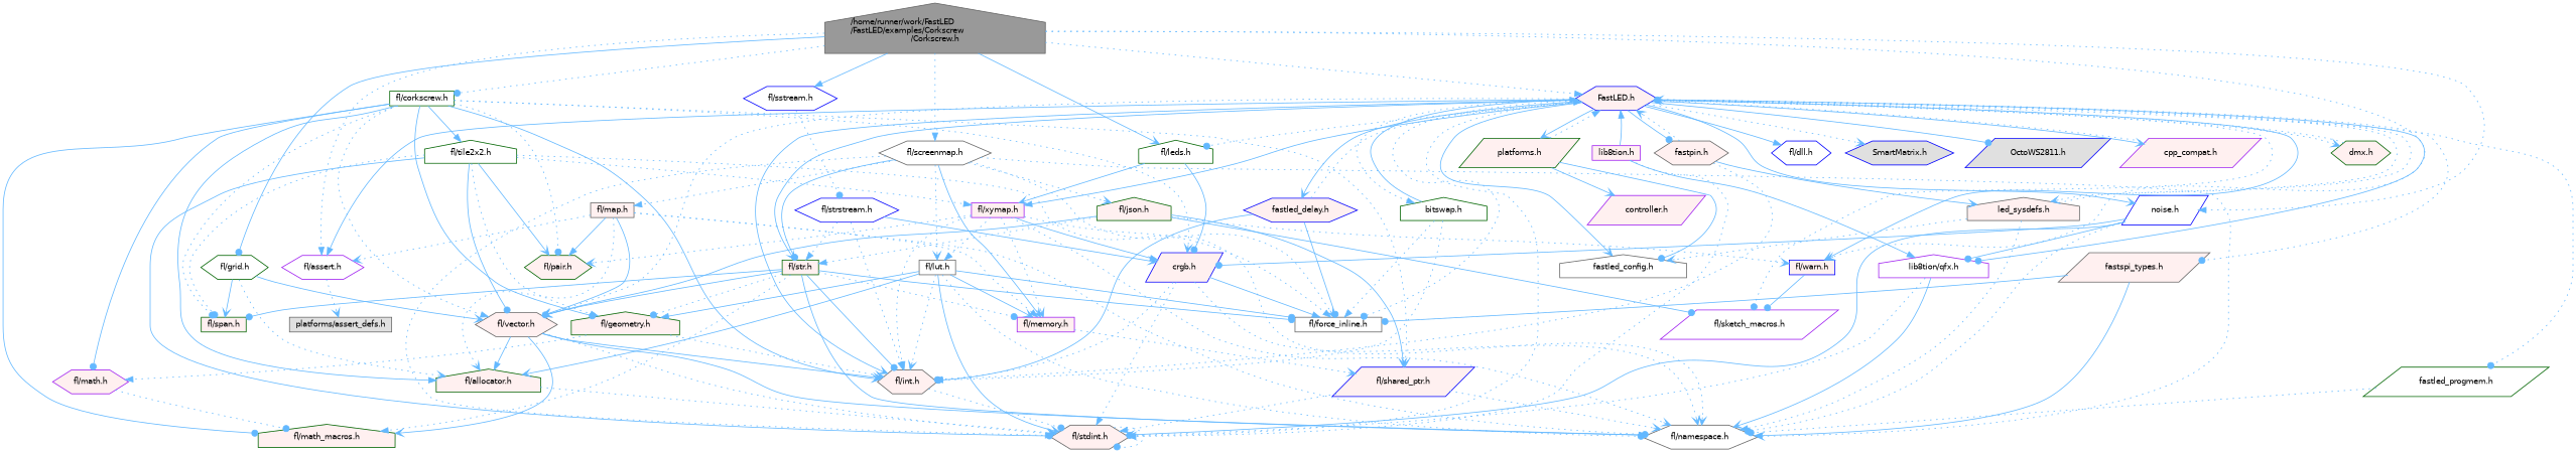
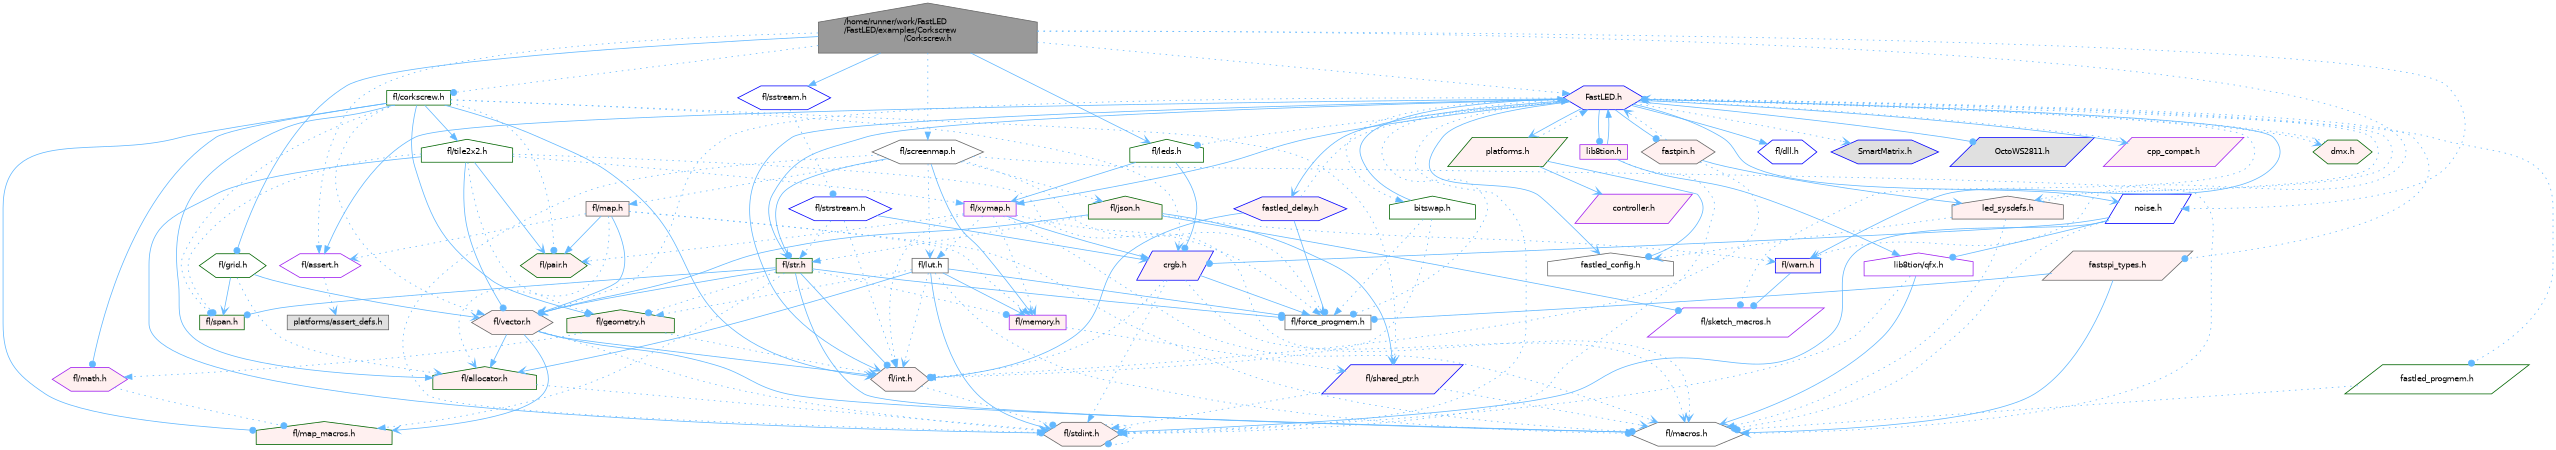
  digraph {
    node [color=darkgreen fillcolor="#FFF0F0" fontname=Helvetica fontsize=10 shape=hexagon style=filled]
    edge [arrowhead=vee color=steelblue1 fontname=Helvetica fontsize=10 labelfontname=Helvetica labelfontsize=10 style=dotted]
    n1 [color=gray40 fillcolor=grey60 fontcolor=black height=0.2 label="/home/runner/work/FastLED\l/FastLED/examples/Corkscrew\l/Corkscrew.h" shape=house width=0.4]
    n2 [color=purple fillcolor=white height=0.2 label="fl/assert.h" width=0.4]
    n3 [fillcolor=white height=0.2 label="fl/corkscrew.h" shape=box width=0.4]
    n4 [fillcolor=white height=0.2 label="fl/grid.h" width=0.4]
    n5 [fillcolor=white height=0.2 label="fl/leds.h" shape=house width=0.4]
    n6 [color=gray40 fillcolor=white height=0.2 label="fl/screenmap.h" width=0.4]
    n7 [color=blue height=0.2 label="fl/warn.h" shape=box width=0.4]
    n8 [color=blue fillcolor=white height=0.2 label="fl/sstream.h" width=0.4]
    n9 [color=blue fillcolor=white height=0.2 label="noise.h" shape=parallelogram width=0.4]
    n10 [color=blue height=0.2 label="FastLED.h" width=0.4]
    n11 [color=gray40 fillcolor="#E0E0E0" height=0.2 label="platforms/assert_defs.h" shape=box width=0.4]
    n12 [height=0.2 label="fl/allocator.h" shape=house width=0.4]
    n13 [height=0.2 label="fl/geometry.h" shape=house width=0.4]
    n14 [color=gray40 height=0.2 label="fl/int.h" width=0.4]
    n15 [color=purple height=0.2 label="fl/math.h" width=0.4]
-   n16 [height=0.2 label="fl/math_macros.h" shape=house width=0.4]
+   n16 [height=0.2 label="fl/map_macros.h" shape=house width=0.4]
    n17 [height=0.2 label="fl/pair.h" width=0.4]
    n18 [fillcolor=white height=0.2 label="fl/tile2x2.h" shape=house width=0.4]
    n19 [height=0.2 label="fl/span.h" shape=box width=0.4]
    n20 [color=blue height=0.2 label="crgb.h" shape=parallelogram width=0.4]
    n21 [color=blue height=0.2 label="fl/shared_ptr.h" shape=parallelogram width=0.4]
    n22 [color=gray40 height=0.2 label="fl/vector.h" width=0.4]
    n23 [color=purple height=0.2 label="fl/xymap.h" shape=box width=0.4]
    n24 [color=gray40 height=0.2 label="fl/stdint.h" width=0.4]
-   n25 [color=gray40 fillcolor=white height=0.2 label="fl/namespace.h" width=0.4]
-   n26 [color=gray40 fillcolor=white height=0.2 label="fl/force_inline.h" shape=box width=0.4]
+   n25 [color=gray40 fillcolor=white height=0.2 label="fl/macros.h" width=0.4]
+   n26 [color=gray40 fillcolor=white height=0.2 label="fl/force_progmem.h" shape=box width=0.4]
    n27 [color=gray40 fillcolor=white height=0.2 label="fl/lut.h" shape=box width=0.4]
    n28 [color=purple height=0.2 label="fl/memory.h" shape=box width=0.4]
    n29 [color=gray40 height=0.2 label="fl/map.h" shape=box width=0.4]
    n30 [height=0.2 label="fl/str.h" shape=box width=0.4]
    n31 [height=0.2 label="fl/json.h" shape=house width=0.4]
    n32 [color=purple fillcolor=white height=0.2 label="fl/sketch_macros.h" shape=parallelogram width=0.4]
    n33 [color=blue fillcolor=white height=0.2 label="fl/strstream.h" width=0.4]
    n34 [color=purple fillcolor=white height=0.2 label="lib8tion/qfx.h" shape=house width=0.4]
    n35 [color=blue fillcolor=white height=0.2 label="fl/dll.h" width=0.4]
    n36 [color=blue fillcolor="#E0E0E0" height=0.2 label="SmartMatrix.h" width=0.4]
    n37 [color=blue fillcolor="#E0E0E0" height=0.2 label="OctoWS2811.h" shape=parallelogram width=0.4]
    n38 [color=purple height=0.2 label="cpp_compat.h" shape=parallelogram width=0.4]
    n39 [color=gray40 fillcolor=white height=0.2 label="fastled_config.h" shape=house width=0.4]
    n40 [color=gray40 height=0.2 label="led_sysdefs.h" shape=house width=0.4]
    n41 [color=blue height=0.2 label="fastled_delay.h" width=0.4]
    n42 [fillcolor=white height=0.2 label="bitswap.h" shape=house width=0.4]
    n43 [color=gray40 height=0.2 label="fastpin.h" width=0.4]
    n44 [color=gray40 height=0.2 label="fastspi_types.h" shape=parallelogram width=0.4]
    n45 [height=0.2 label="dmx.h" width=0.4]
    n46 [height=0.2 label="platforms.h" shape=parallelogram width=0.4]
    n47 [fillcolor=white height=0.2 label="fastled_progmem.h" shape=parallelogram width=0.4]
    n48 [color=purple height=0.2 label="lib8tion.h" shape=box width=0.4]
    n49 [color=purple height=0.2 label="controller.h" shape=parallelogram width=0.4]
    n1 -> n2 [arrowhead=normal]
    n1 -> n3 [arrowhead=dot]
    n1 -> n4 [arrowhead=dot style=solid]
    n1 -> n5 [style=solid]
    n1 -> n6 [arrowhead=normal]
    n1 -> n7
    n1 -> n8 [arrowhead=normal style=solid]
    n1 -> n9 [arrowhead=normal]
    n1 -> n10 [arrowhead=normal]
    n2 -> n11
    n3 -> n12 [arrowhead=normal style=solid]
    n3 -> n13 [arrowhead=dot style=solid]
    n3 -> n14 [style=solid]
    n3 -> n15 [arrowhead=dot style=solid]
    n3 -> n16 [arrowhead=dot style=solid]
    n3 -> n17 [arrowhead=dot]
    n3 -> n18 [arrowhead=normal style=solid]
    n3 -> n19 [arrowhead=dot]
    n3 -> n20
    n3 -> n21
    n3 -> n22 [arrowhead=normal]
    n4 -> n12
    n4 -> n19 [style=solid]
    n4 -> n22 [style=solid]
    n5 -> n20 [arrowhead=dot style=solid]
    n5 -> n23 [style=solid]
    n6 -> n24 [arrowhead=normal]
    n6 -> n25
    n6 -> n26
    n6 -> n27
    n6 -> n28 [style=solid]
    n6 -> n29 [arrowhead=normal]
    n6 -> n30 [arrowhead=dot style=solid]
    n6 -> n31
    n7 -> n32 [arrowhead=dot style=solid]
    n8 -> n33 [arrowhead=dot]
    n9 -> n20 [arrowhead=dot style=solid]
    n9 -> n24 [style=solid]
    n9 -> n25 [arrowhead=dot]
    n9 -> n34 [arrowhead=dot style=solid]
    n10 -> n2 [arrowhead=normal style=solid]
    n10 -> n5 [arrowhead=dot]
    n10 -> n7 [style=solid]
    n10 -> n9 [style=solid]
    n10 -> n14 [style=solid]
    n10 -> n22
    n10 -> n23 [arrowhead=normal style=solid]
    n10 -> n24
    n10 -> n26 [arrowhead=dot]
    n10 -> n30 [style=solid]
    n10 -> n32 [arrowhead=dot]
    n10 -> n35 [arrowhead=normal style=solid]
    n10 -> n36
    n10 -> n37 [arrowhead=dot style=solid]
    n10 -> n38 [style=solid]
    n10 -> n39 [style=solid]
    n10 -> n40
    n10 -> n41 [style=solid]
    n10 -> n42 [arrowhead=normal]
    n10 -> n43 [arrowhead=dot style=solid]
    n10 -> n44 [arrowhead=dot]
    n10 -> n45
    n10 -> n46 [style=solid]
    n10 -> n47 [arrowhead=dot]
-   n10 -> n34 [arrowhead=dot style=solid]
+   n10 -> n48 [arrowhead=dot style=solid]
    n12 -> n24
    n13 -> n14
    n13 -> n15 [arrowhead=normal]
    n14 -> n24 [arrowhead=dot]
    n15 -> n16 [arrowhead=dot]
    n18 -> n13 [arrowhead=normal]
    n18 -> n17 [style=solid]
    n18 -> n19 [arrowhead=dot]
    n18 -> n22 [arrowhead=dot style=solid]
    n18 -> n23 [arrowhead=normal]
    n18 -> n24 [arrowhead=dot style=solid]
    n18 -> n25
    n20 -> n14 [arrowhead=normal]
    n20 -> n24 [arrowhead=normal]
    n20 -> n25
    n20 -> n26 [arrowhead=normal style=solid]
    n21 -> n24 [arrowhead=normal]
    n21 -> n25
    n22 -> n12 [arrowhead=normal style=solid]
    n22 -> n14 [style=solid]
    n22 -> n16 [style=solid]
    n22 -> n24
    n22 -> n25 [arrowhead=normal style=solid]
    n23 -> n14 [arrowhead=normal]
    n23 -> n17
    n23 -> n20 [arrowhead=normal style=solid]
    n23 -> n25
    n23 -> n26 [arrowhead=normal]
    n23 -> n27 [arrowhead=normal]
    n23 -> n28
    n24 -> n24 [arrowhead=dot]
    n27 -> n12 [style=solid]
-   n27 -> n13 [arrowhead=normal style=solid]
+   n27 -> n13 [arrowhead=normal]
    n27 -> n14
    n27 -> n24 [style=solid]
    n27 -> n25 [arrowhead=dot]
    n27 -> n26 [arrowhead=dot style=solid]
    n27 -> n28 [style=solid]
    n28 -> n21
    n29 -> n2
    n29 -> n12
    n29 -> n17 [arrowhead=normal style=solid]
    n29 -> n22 [style=solid]
    n29 -> n25 [arrowhead=dot]
    n29 -> n28 [arrowhead=normal]
    n30 -> n13 [arrowhead=dot]
    n30 -> n14 [arrowhead=dot style=solid]
    n30 -> n16 [arrowhead=normal]
    n30 -> n19 [arrowhead=dot style=solid]
    n30 -> n22 [arrowhead=dot style=solid]
    n30 -> n25 [arrowhead=normal style=solid]
    n30 -> n26 [arrowhead=dot style=solid]
    n30 -> n28 [arrowhead=dot]
    n31 -> n7
    n31 -> n21 [style=solid]
    n31 -> n22 [style=solid]
    n31 -> n30 [arrowhead=normal]
    n31 -> n32 [arrowhead=dot style=solid]
    n33 -> n14 [arrowhead=normal]
    n33 -> n20 [style=solid]
    n33 -> n30 [arrowhead=normal]
    n34 -> n24 [arrowhead=dot]
    n34 -> n25 [style=solid]
    n38 -> n10
    n40 -> n10
    n40 -> n25 [arrowhead=normal]
    n40 -> n39
    n41 -> n10 [arrowhead=normal]
    n41 -> n14 [arrowhead=dot style=solid]
    n41 -> n26 [arrowhead=dot style=solid]
    n42 -> n10 [arrowhead=normal style=solid]
    n42 -> n14 [arrowhead=normal]
    n42 -> n26 [arrowhead=normal]
    n43 -> n10
    n43 -> n14 [arrowhead=dot]
    n43 -> n40 [style=solid]
    n44 -> n25 [arrowhead=normal style=solid]
    n44 -> n26 [arrowhead=dot style=solid]
    n45 -> n10 [arrowhead=dot]
    n46 -> n10 [arrowhead=normal]
    n46 -> n39 [arrowhead=dot style=solid]
    n46 -> n49 [style=solid]
    n47 -> n25 [arrowhead=dot]
    n48 -> n10 [arrowhead=normal style=solid]
    n48 -> n24 [arrowhead=normal]
    n48 -> n34 [arrowhead=normal style=solid]
  }
